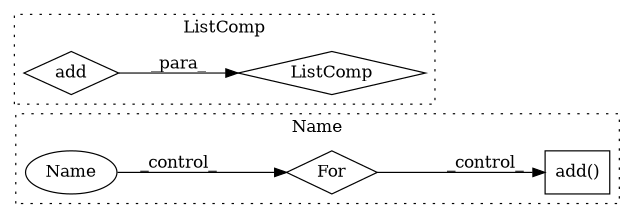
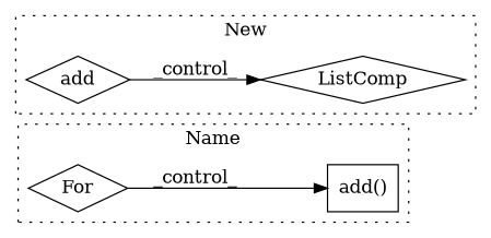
  digraph {
    rankdir=LR
    node [shape=diamond]
    n1 [a=75 l="37,22" label="add()" s="2366,2443" shape=box]
    n2 [a=107 l="4,22" label=For s="2298,2344"]
-   n3 [a=87 l=7 label=Name s=1904 shape=ellipse]
    n4 [a=106 l=112 label=ListComp s=1790]
    n5 [a=45 l=3 label=add s=1871]
    subgraph cluster_1 {
      label=Name
      style=dotted
      n1
      n2
-     n3
    }
    subgraph cluster_2 {
-     label=ListComp
+     label=New
      style=dotted
      n4
      n5
    }
    n2 -> n1 [label=_control_]
-   n3 -> n2 [label=_control_]
-   n5 -> n4 [label=_para_]
+   n5 -> n4 [label=_control_]
  }
